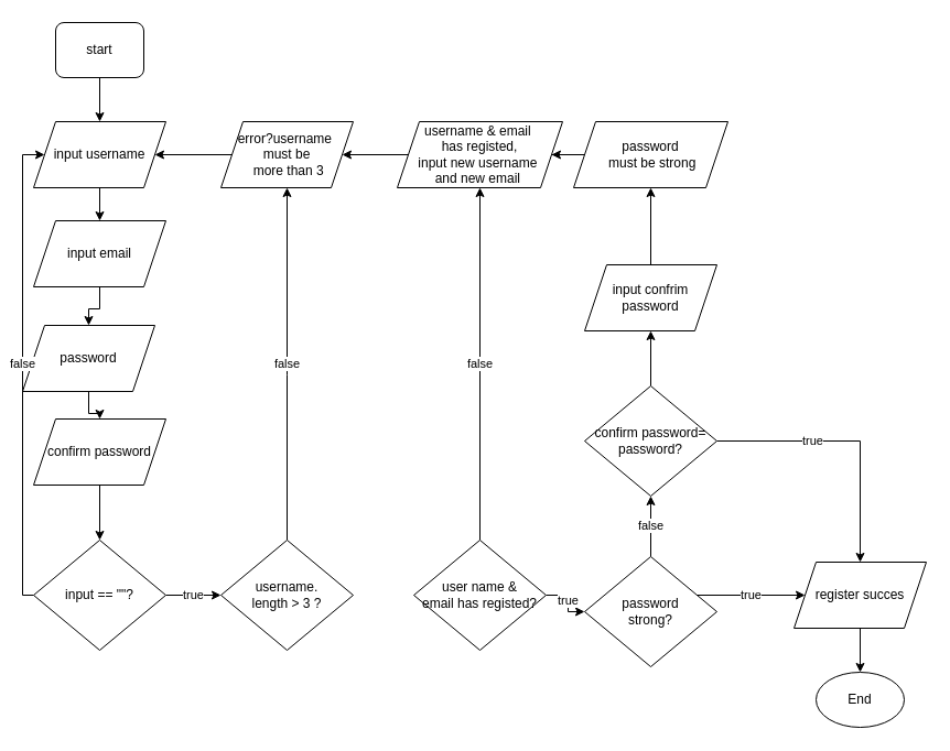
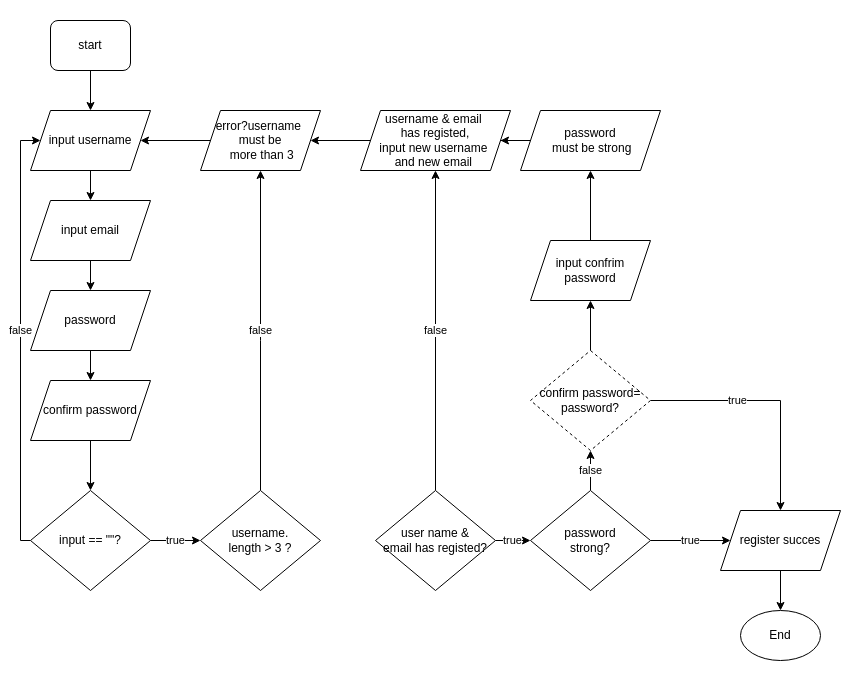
  <mxCell id="0" />
  <mxCell id="1" parent="0" />
  <mxCell id="2" style="edgeStyle=orthogonalEdgeStyle;rounded=0;orthogonalLoop=1;jettySize=auto;html=1;entryX=0.5;entryY=0;entryDx=0;entryDy=0;" parent="1" source="3" target="13" edge="1"><mxGeometry relative="1" as="geometry" /></mxCell>
  <mxCell id="3" value="start" style="whiteSpace=wrap;html=1;rounded=1;" parent="1" vertex="1"><mxGeometry x="50" y="20" width="80" height="50" as="geometry" /></mxCell>
  <mxCell id="4" value="false" style="edgeStyle=orthogonalEdgeStyle;rounded=0;orthogonalLoop=1;jettySize=auto;html=1;entryX=0.5;entryY=1;entryDx=0;entryDy=0;" parent="1" source="5" target="27" edge="1"><mxGeometry relative="1" as="geometry"><Array as="points"><mxPoint x="260" y="340" /><mxPoint x="260" y="340" /></Array><mxPoint as="offset" /></mxGeometry></mxCell>
  <mxCell id="5" value="username.&lt;br&gt;length &amp;gt; 3 ?" style="rhombus;whiteSpace=wrap;html=1;" parent="1" vertex="1"><mxGeometry x="200" y="490" width="120" height="100" as="geometry" /></mxCell>
  <mxCell id="6" value="true" style="edgeStyle=orthogonalEdgeStyle;rounded=0;orthogonalLoop=1;jettySize=auto;html=1;entryX=0.5;entryY=0;entryDx=0;entryDy=0;" parent="1" source="8" target="35" edge="1"><mxGeometry x="-0.273" relative="1" as="geometry"><mxPoint as="offset" /></mxGeometry></mxCell>
  <mxCell id="7" style="edgeStyle=orthogonalEdgeStyle;rounded=0;orthogonalLoop=1;jettySize=auto;html=1;entryX=0.5;entryY=1;entryDx=0;entryDy=0;" parent="1" source="8" target="33" edge="1"><mxGeometry relative="1" as="geometry" /></mxCell>
- <mxCell id="8" value="confirm password=&lt;br&gt;password?" style="rhombus;whiteSpace=wrap;html=1;" parent="1" vertex="1"><mxGeometry x="530" y="350" width="120" height="100" as="geometry" /></mxCell>
+ <mxCell id="8" value="confirm password=&lt;br&gt;password?" style="rhombus;whiteSpace=wrap;html=1;dashed=1;" parent="1" vertex="1"><mxGeometry x="530" y="350" width="120" height="100" as="geometry" /></mxCell>
  <mxCell id="9" value="false" style="edgeStyle=orthogonalEdgeStyle;rounded=0;orthogonalLoop=1;jettySize=auto;html=1;" parent="1" source="11" target="8" edge="1"><mxGeometry relative="1" as="geometry" /></mxCell>
  <mxCell id="10" value="true" style="edgeStyle=orthogonalEdgeStyle;rounded=0;orthogonalLoop=1;jettySize=auto;html=1;entryX=0;entryY=0.5;entryDx=0;entryDy=0;" parent="1" source="11" target="35" edge="1"><mxGeometry relative="1" as="geometry"><Array as="points"><mxPoint x="690" y="540" /><mxPoint x="690" y="540" /></Array></mxGeometry></mxCell>
- <mxCell id="11" value="password &lt;br&gt;strong?" style="rhombus;whiteSpace=wrap;html=1;" parent="1" vertex="1"><mxGeometry x="530" y="505" width="120" height="100" as="geometry" /></mxCell>
+ <mxCell id="11" value="password &lt;br&gt;strong?" style="rhombus;whiteSpace=wrap;html=1;" parent="1" vertex="1"><mxGeometry x="530" y="490" width="120" height="100" as="geometry" /></mxCell>
  <mxCell id="12" style="edgeStyle=orthogonalEdgeStyle;rounded=0;orthogonalLoop=1;jettySize=auto;html=1;entryX=0.5;entryY=0;entryDx=0;entryDy=0;" parent="1" source="13" target="15" edge="1"><mxGeometry relative="1" as="geometry" /></mxCell>
  <mxCell id="13" value="input username" style="shape=parallelogram;perimeter=parallelogramPerimeter;whiteSpace=wrap;html=1;fixedSize=1;" parent="1" vertex="1"><mxGeometry x="30" y="110" width="120" height="60" as="geometry" /></mxCell>
  <mxCell id="14" style="edgeStyle=orthogonalEdgeStyle;rounded=0;orthogonalLoop=1;jettySize=auto;html=1;entryX=0.5;entryY=0;entryDx=0;entryDy=0;" parent="1" source="15" target="17" edge="1"><mxGeometry relative="1" as="geometry" /></mxCell>
  <mxCell id="15" value="input email" style="shape=parallelogram;perimeter=parallelogramPerimeter;whiteSpace=wrap;html=1;fixedSize=1;" parent="1" vertex="1"><mxGeometry x="30" y="200" width="120" height="60" as="geometry" /></mxCell>
  <mxCell id="16" style="edgeStyle=orthogonalEdgeStyle;rounded=0;orthogonalLoop=1;jettySize=auto;html=1;entryX=0.5;entryY=0;entryDx=0;entryDy=0;" parent="1" source="17" target="19" edge="1"><mxGeometry relative="1" as="geometry" /></mxCell>
- <mxCell id="17" value="password" style="shape=parallelogram;perimeter=parallelogramPerimeter;whiteSpace=wrap;html=1;fixedSize=1;" parent="1" vertex="1"><mxGeometry x="20" y="295" width="120" height="60" as="geometry" /></mxCell>
+ <mxCell id="17" value="password" style="shape=parallelogram;perimeter=parallelogramPerimeter;whiteSpace=wrap;html=1;fixedSize=1;" parent="1" vertex="1"><mxGeometry x="30" y="290" width="120" height="60" as="geometry" /></mxCell>
  <mxCell id="18" style="edgeStyle=orthogonalEdgeStyle;rounded=0;orthogonalLoop=1;jettySize=auto;html=1;entryX=0.5;entryY=0;entryDx=0;entryDy=0;" parent="1" source="19" target="25" edge="1"><mxGeometry relative="1" as="geometry" /></mxCell>
  <mxCell id="19" value="confirm password" style="shape=parallelogram;perimeter=parallelogramPerimeter;whiteSpace=wrap;html=1;fixedSize=1;" parent="1" vertex="1"><mxGeometry x="30" y="380" width="120" height="60" as="geometry" /></mxCell>
  <mxCell id="20" value="false" style="edgeStyle=orthogonalEdgeStyle;rounded=0;orthogonalLoop=1;jettySize=auto;html=1;entryX=0.5;entryY=1;entryDx=0;entryDy=0;" parent="1" source="22" target="29" edge="1"><mxGeometry relative="1" as="geometry" /></mxCell>
  <mxCell id="21" value="true" style="edgeStyle=orthogonalEdgeStyle;rounded=0;orthogonalLoop=1;jettySize=auto;html=1;entryX=0;entryY=0.5;entryDx=0;entryDy=0;" parent="1" source="22" target="11" edge="1"><mxGeometry relative="1" as="geometry" /></mxCell>
  <mxCell id="22" value="user name &amp;amp;&lt;br&gt;email has registed?" style="rhombus;whiteSpace=wrap;html=1;" parent="1" vertex="1"><mxGeometry x="375" y="490" width="120" height="100" as="geometry" /></mxCell>
  <mxCell id="23" value="true" style="edgeStyle=orthogonalEdgeStyle;rounded=0;orthogonalLoop=1;jettySize=auto;html=1;entryX=0;entryY=0.5;entryDx=0;entryDy=0;" parent="1" source="25" target="5" edge="1"><mxGeometry relative="1" as="geometry" /></mxCell>
  <mxCell id="24" value="false" style="edgeStyle=orthogonalEdgeStyle;rounded=0;orthogonalLoop=1;jettySize=auto;html=1;entryX=0;entryY=0.5;entryDx=0;entryDy=0;" parent="1" source="25" target="13" edge="1"><mxGeometry x="0.023" relative="1" as="geometry"><Array as="points"><mxPoint x="20" y="540" /><mxPoint x="20" y="140" /></Array><mxPoint as="offset" /></mxGeometry></mxCell>
  <mxCell id="25" value="input == &quot;&quot;?" style="rhombus;whiteSpace=wrap;html=1;" parent="1" vertex="1"><mxGeometry x="30" y="490" width="120" height="100" as="geometry" /></mxCell>
  <mxCell id="26" style="edgeStyle=orthogonalEdgeStyle;rounded=0;orthogonalLoop=1;jettySize=auto;html=1;entryX=1;entryY=0.5;entryDx=0;entryDy=0;" parent="1" source="27" target="13" edge="1"><mxGeometry relative="1" as="geometry" /></mxCell>
  <mxCell id="27" value="error?username&amp;nbsp;&lt;br&gt;must be&lt;br&gt;&amp;nbsp;more than 3" style="shape=parallelogram;perimeter=parallelogramPerimeter;whiteSpace=wrap;html=1;fixedSize=1;" parent="1" vertex="1"><mxGeometry x="200" y="110" width="120" height="60" as="geometry" /></mxCell>
  <mxCell id="28" style="edgeStyle=orthogonalEdgeStyle;rounded=0;orthogonalLoop=1;jettySize=auto;html=1;entryX=1;entryY=0.5;entryDx=0;entryDy=0;" parent="1" source="29" target="27" edge="1"><mxGeometry relative="1" as="geometry" /></mxCell>
  <mxCell id="29" value="username &amp;amp; email&amp;nbsp;&lt;br&gt;has registed,&lt;br&gt;input new username&amp;nbsp;&lt;br&gt;and new email&amp;nbsp;" style="shape=parallelogram;perimeter=parallelogramPerimeter;whiteSpace=wrap;html=1;fixedSize=1;" parent="1" vertex="1"><mxGeometry x="360" y="110" width="150" height="60" as="geometry" /></mxCell>
  <mxCell id="30" style="edgeStyle=orthogonalEdgeStyle;rounded=0;orthogonalLoop=1;jettySize=auto;html=1;entryX=1;entryY=0.5;entryDx=0;entryDy=0;" parent="1" source="31" target="29" edge="1"><mxGeometry relative="1" as="geometry" /></mxCell>
  <mxCell id="31" value="password&lt;br&gt;&amp;nbsp;must be strong" style="shape=parallelogram;perimeter=parallelogramPerimeter;whiteSpace=wrap;html=1;fixedSize=1;" parent="1" vertex="1"><mxGeometry x="520" y="110" width="140" height="60" as="geometry" /></mxCell>
  <mxCell id="32" style="edgeStyle=orthogonalEdgeStyle;rounded=0;orthogonalLoop=1;jettySize=auto;html=1;" parent="1" source="33" edge="1"><mxGeometry relative="1" as="geometry"><mxPoint x="590" y="170" as="targetPoint" /></mxGeometry></mxCell>
  <mxCell id="33" value="input confrim&lt;br&gt;password" style="shape=parallelogram;perimeter=parallelogramPerimeter;whiteSpace=wrap;html=1;fixedSize=1;" parent="1" vertex="1"><mxGeometry x="530" y="240" width="120" height="60" as="geometry" /></mxCell>
  <mxCell id="34" style="edgeStyle=orthogonalEdgeStyle;rounded=0;orthogonalLoop=1;jettySize=auto;html=1;entryX=0.5;entryY=0;entryDx=0;entryDy=0;" parent="1" source="35" target="36" edge="1"><mxGeometry relative="1" as="geometry" /></mxCell>
  <mxCell id="35" value="register succes" style="shape=parallelogram;perimeter=parallelogramPerimeter;whiteSpace=wrap;html=1;fixedSize=1;" parent="1" vertex="1"><mxGeometry x="720" y="510" width="120" height="60" as="geometry" /></mxCell>
  <mxCell id="36" value="End" style="ellipse;whiteSpace=wrap;html=1;" parent="1" vertex="1"><mxGeometry x="740" y="610" width="80" height="50" as="geometry" /></mxCell>
